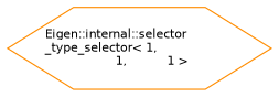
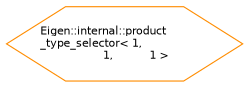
  digraph {
    rankdir=LR
    fontname="DejaVu Sans"
-   n1 [color=darkorange fillcolor=white fontname="DejaVu Sans" fontsize=10 height=0.2 label="Eigen::internal::selector\l_type_selector\< 1,    \l       1,           1 \>" shape=hexagon style=filled width=0.4]
+   n1 [color=darkorange fillcolor=white fontname="DejaVu Sans" fontsize=10 height=0.2 label="Eigen::internal::product\l_type_selector\< 1,    \l       1,           1 \>" shape=hexagon style=filled width=0.4]
  }
